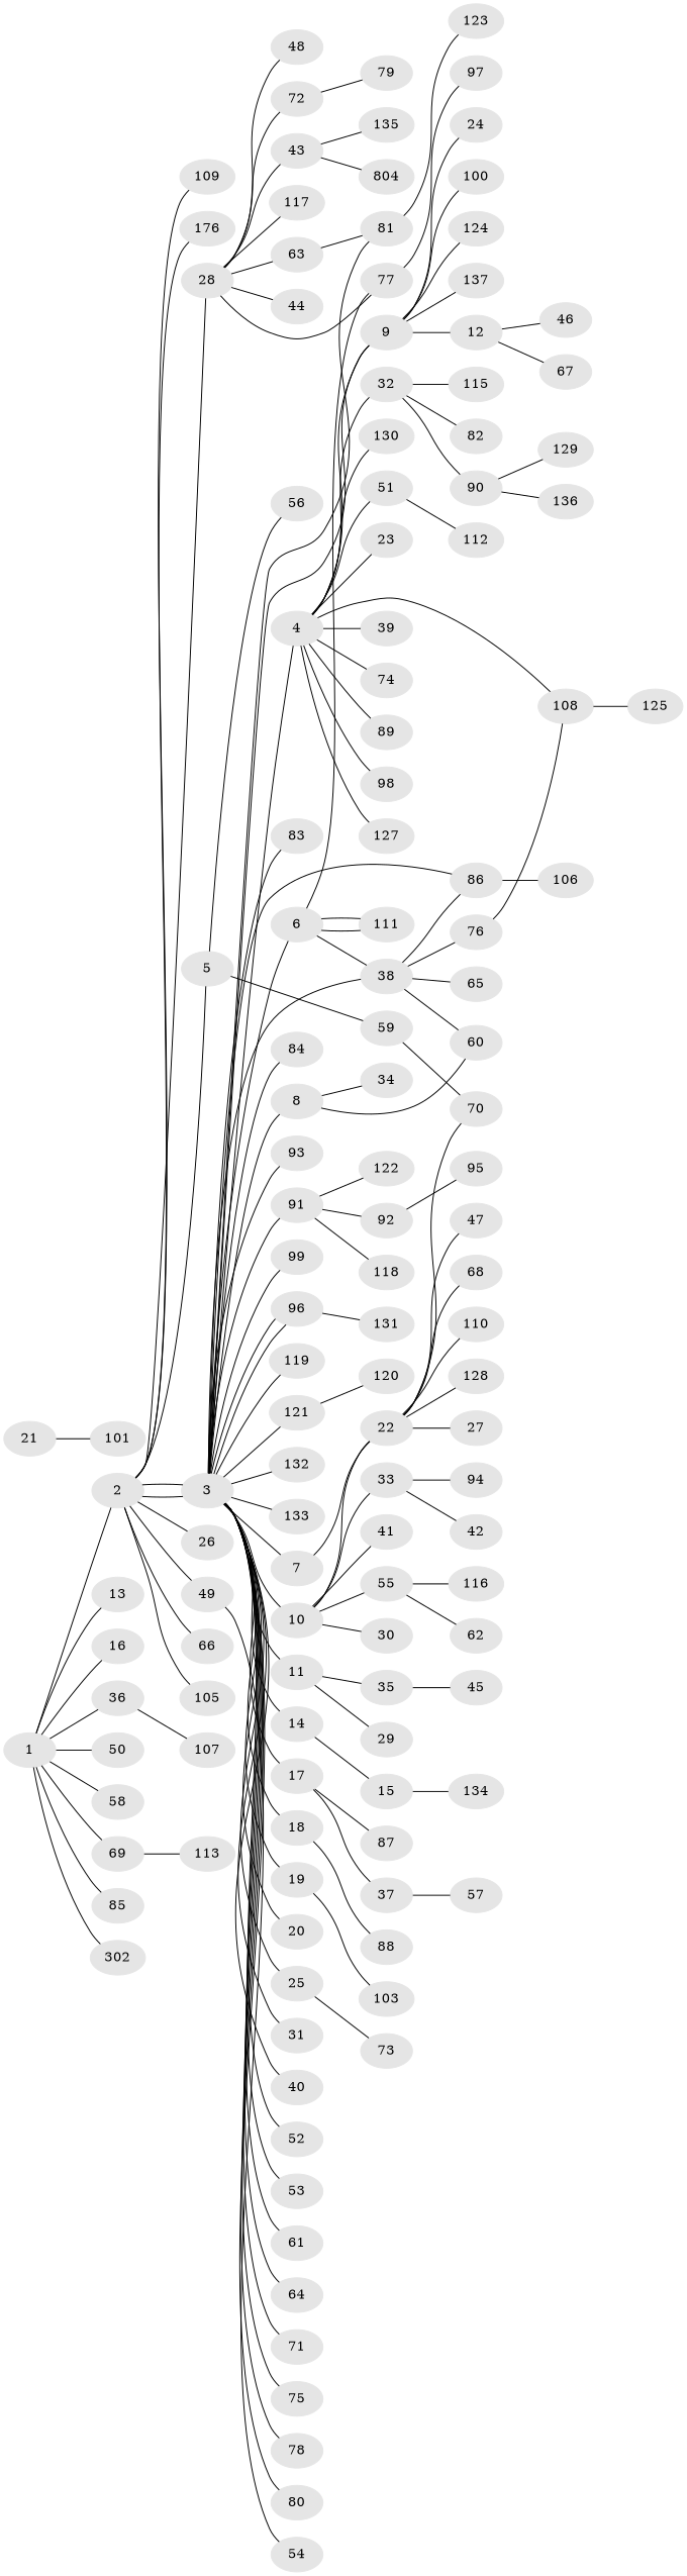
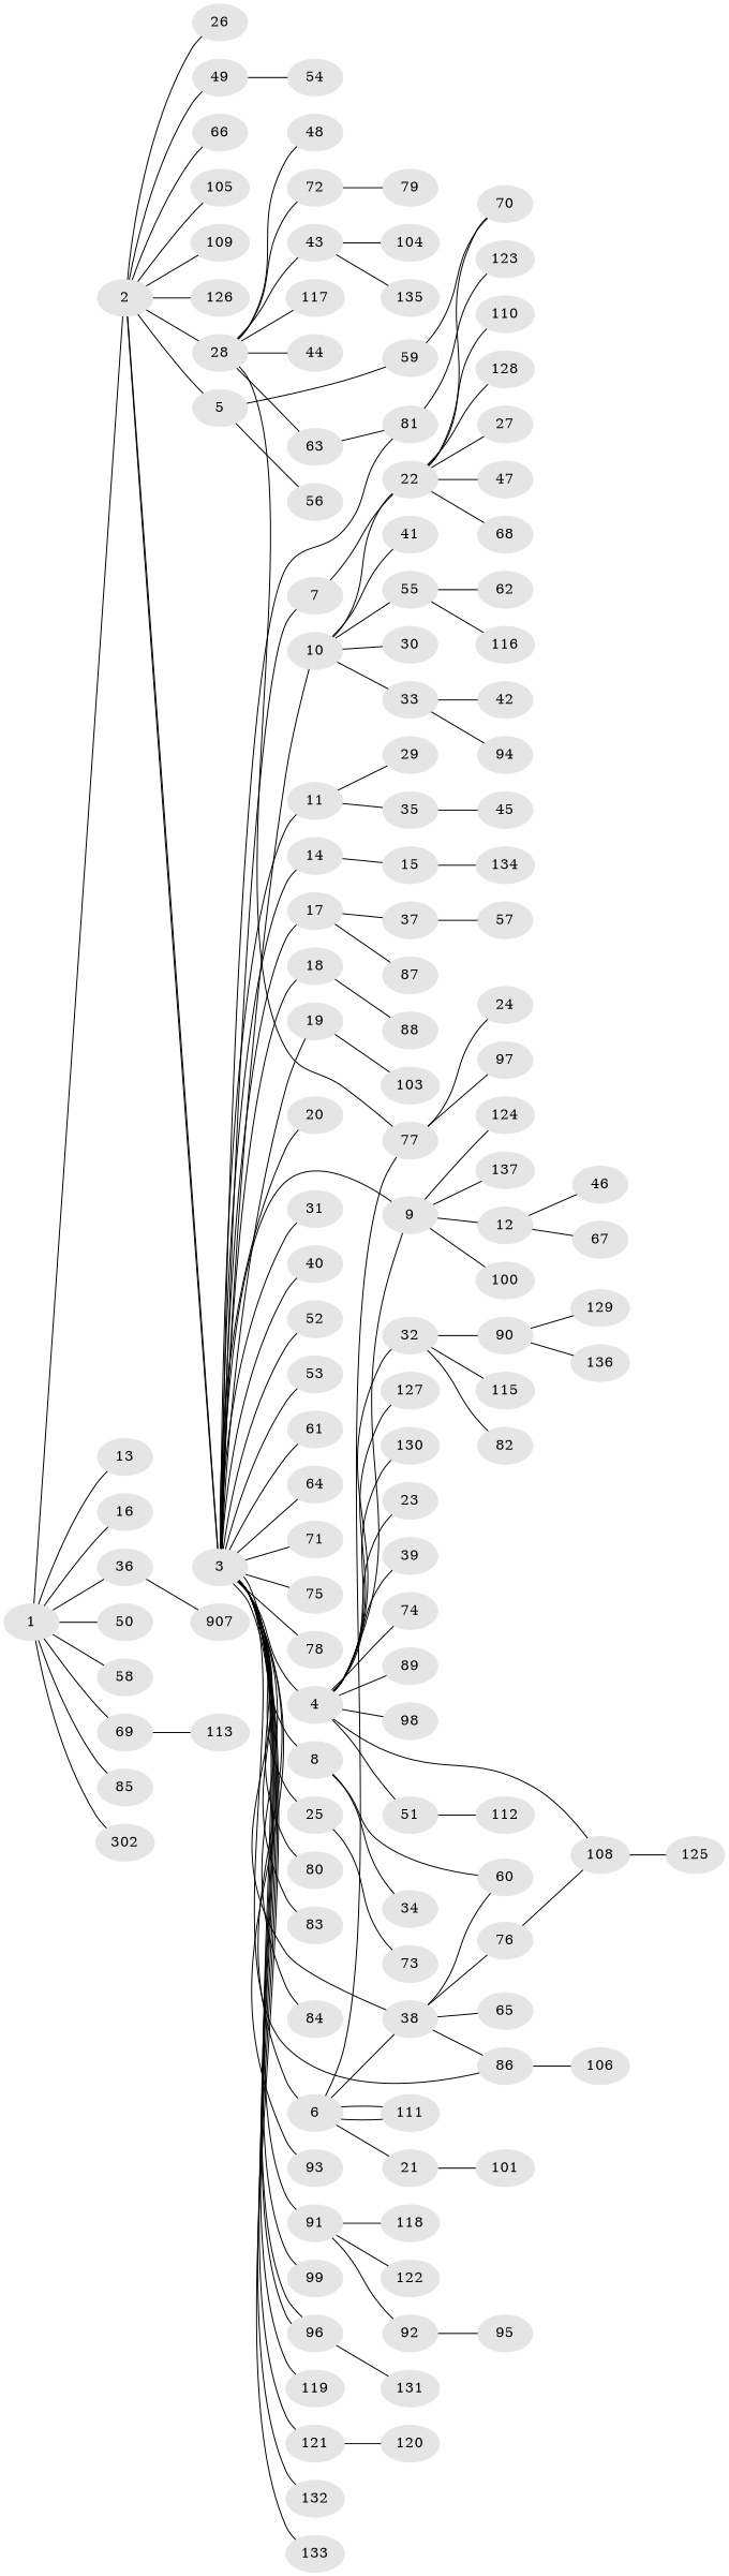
  graph {
    rankdir=LR
    node [color=gray90 style=filled]
    1
    2
    13
    16
    36
    50
    58
    69
    85
    n10 [label=302]
    3
    5
    26
    28
    49
    66
    105
    109
-   126 [label=176]
-   107
+   126
+   107 [label=907]
    113
    4
    6
    7
    8
    9
    10
    11
    14
    17
    18
    19
    20
    25
    31
    38
    40
    52
    53
    61
    64
    71
    75
    78
    80
    81
    83
    84
    86
    91
    93
    96
    99
    119
    121
    132
    133
    56
    59
    77
    43
    44
    48
    63
    72
    117
    54
    23
    32
    39
    51
    74
    89
    98
    108
    127
    130
    21
    111
    22
    34
    60
    12
    24
    100
    124
    137
    30
    33
    41
    55
    29
    35
    15
    37
    87
    88
    103
    73
    65
    76
    123
    106
    92
    118
    122
    131
    120
    82
    90
    115
    112
    125
    70
    101
    97
    27
    47
    68
    110
    128
    46
    67
    42
    94
    62
    116
    45
    134
    57
-   104 [label=804]
+   104
    135
    79
    129
    136
    95
    1 -- 2
    1 -- 13
    1 -- 16
    1 -- 36
    1 -- 50
    1 -- 58
    1 -- 69
    1 -- 85
    1 -- n10
    2 -- 3
    2 -- 3
    2 -- 5
    2 -- 26
    2 -- 28
    2 -- 49
    2 -- 66
    2 -- 105
    2 -- 109
    2 -- 126
    36 -- 107
    69 -- 113
    3 -- 4
    3 -- 6
    3 -- 7
    3 -- 8
    3 -- 9
    3 -- 10
    3 -- 11
    3 -- 14
    3 -- 17
    3 -- 18
    3 -- 19
    3 -- 20
    3 -- 25
    3 -- 31
    3 -- 38
    3 -- 40
    3 -- 52
    3 -- 53
    3 -- 61
    3 -- 64
    3 -- 71
    3 -- 75
    3 -- 78
    3 -- 80
    3 -- 81
    3 -- 83
    3 -- 84
    3 -- 86
    3 -- 91
    3 -- 93
    3 -- 96
    3 -- 96
    3 -- 99
    3 -- 119
    3 -- 121
    3 -- 132
    3 -- 133
    5 -- 56
    5 -- 59
    28 -- 77
    28 -- 43
    28 -- 44
    28 -- 48
    28 -- 63
    28 -- 72
    28 -- 117
    49 -- 54
    4 -- 9
    4 -- 23
    4 -- 32
    4 -- 39
    4 -- 51
    4 -- 74
    4 -- 89
    4 -- 98
    4 -- 108
    4 -- 127
    4 -- 130
    6 -- 38
    6 -- 77
+   6 -- 21
    6 -- 111
    6 -- 111
    7 -- 22
    8 -- 34
    8 -- 60
    9 -- 12
-   9 -- 24
+   77 -- 24
    9 -- 100
    9 -- 124
    9 -- 137
    10 -- 22
    10 -- 30
    10 -- 33
    10 -- 41
    10 -- 55
    11 -- 29
    11 -- 35
    14 -- 15
    17 -- 37
    17 -- 87
    18 -- 88
    19 -- 103
    25 -- 73
    38 -- 86
    38 -- 60
    38 -- 65
    38 -- 76
    81 -- 123
    86 -- 106
    91 -- 92
    91 -- 118
    91 -- 122
    96 -- 131
    121 -- 120
    59 -- 70
    77 -- 97
    43 -- 104
    43 -- 135
    63 -- 81
    72 -- 79
    32 -- 82
    32 -- 90
    32 -- 115
    51 -- 112
    108 -- 125
    21 -- 101
    22 -- 70
    22 -- 27
    22 -- 47
    22 -- 68
    22 -- 110
    22 -- 128
    12 -- 46
    12 -- 67
    33 -- 42
    33 -- 94
    55 -- 62
    55 -- 116
    35 -- 45
    15 -- 134
    37 -- 57
    76 -- 108
    92 -- 95
    90 -- 129
    90 -- 136
  }
